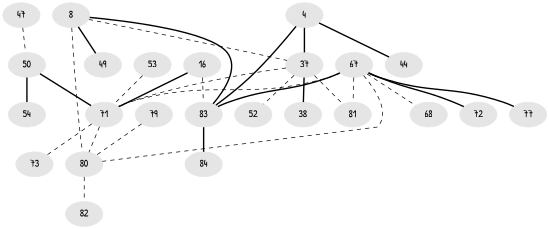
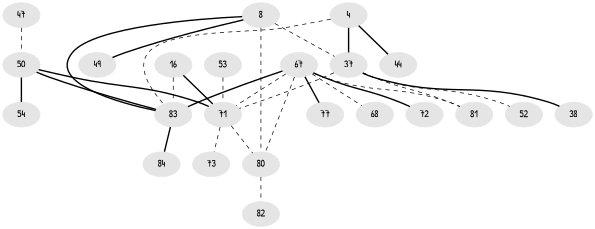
  graph {
    fontname="Patrick Hand"
    node [color=gray90 fontname="Patrick Hand" style=filled]
    edge [fontname="Patrick Hand" style=dashed]
    4 [super="+3"]
    37 [super="+2"]
    44 [super="+21"]
    83 [super="+33+64+51+58+62+65+75"]
    71 [super="+27+24+10+22+48+20"]
    38 [super="+23"]
    52
    81
    84 [super="+32"]
    8 [super="+7"]
    49
    80 [super="+74+76"]
    82
    16 [super="+15"]
    73 [super="+28"]
    50 [super="+12"]
    54
    47
    53
    67 [super="+66"]
    68
    72
    77 [super="+29"]
-   79 [super="+78"]
    4 -- 37 [style=bold weight=4]
    4 -- 44 [style=bold]
-   4 -- 83 [style=bold]
+   4 -- 83
    37 -- 71 [weight=3]
    37 -- 38 [style=bold]
    37 -- 52
    37 -- 81
    83 -- 84 [style=bold]
    71 -- 80
    71 -- 73
    8 -- 37
    8 -- 83 [style=bold]
    8 -- 49 [style=bold]
    8 -- 80 [weight=4]
    80 -- 82
    16 -- 83 [weight=4]
    16 -- 71 [style=bold]
+   50 -- 83 [style=bold]
    50 -- 71 [style=bold weight=4]
    50 -- 54 [style=bold]
    47 -- 50
    53 -- 71
    67 -- 83 [style=bold weight=2]
    67 -- 71 [weight=5]
    67 -- 81
    67 -- 80
    67 -- 68
    67 -- 72 [style=bold]
    67 -- 77 [style=bold]
-   79 -- 80
  }
